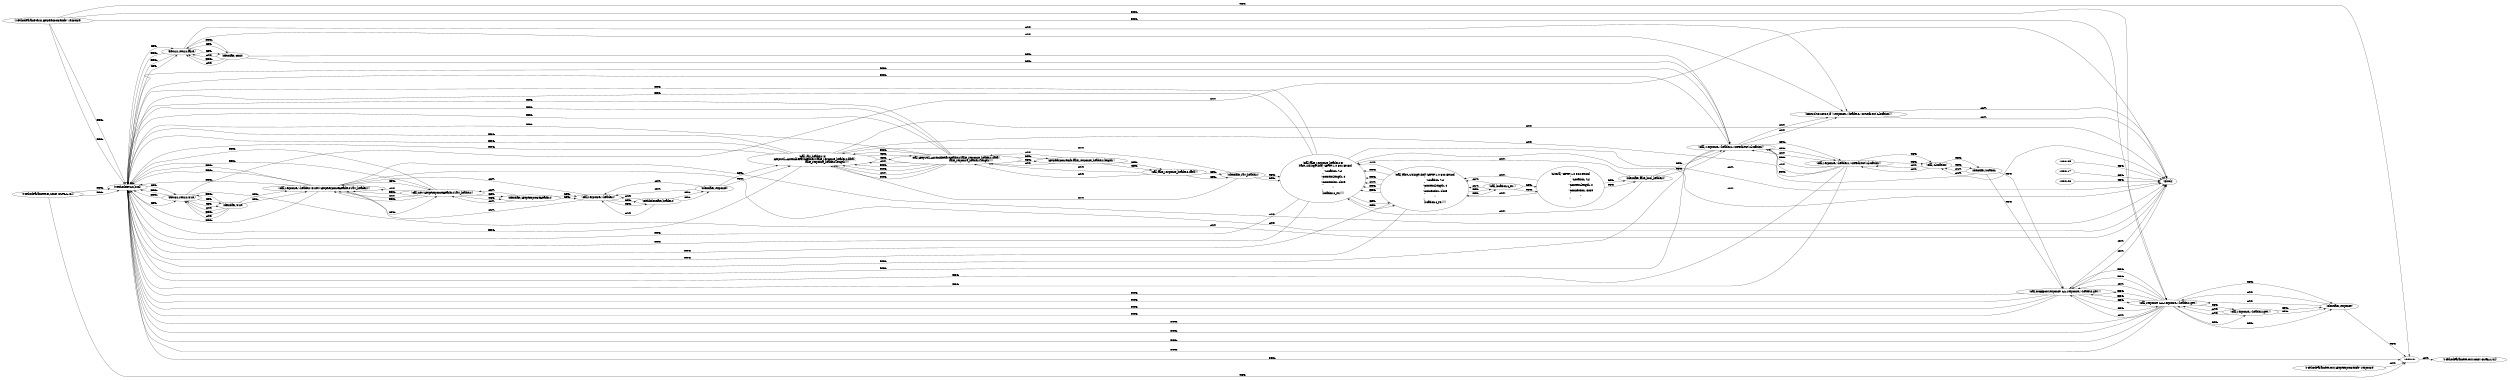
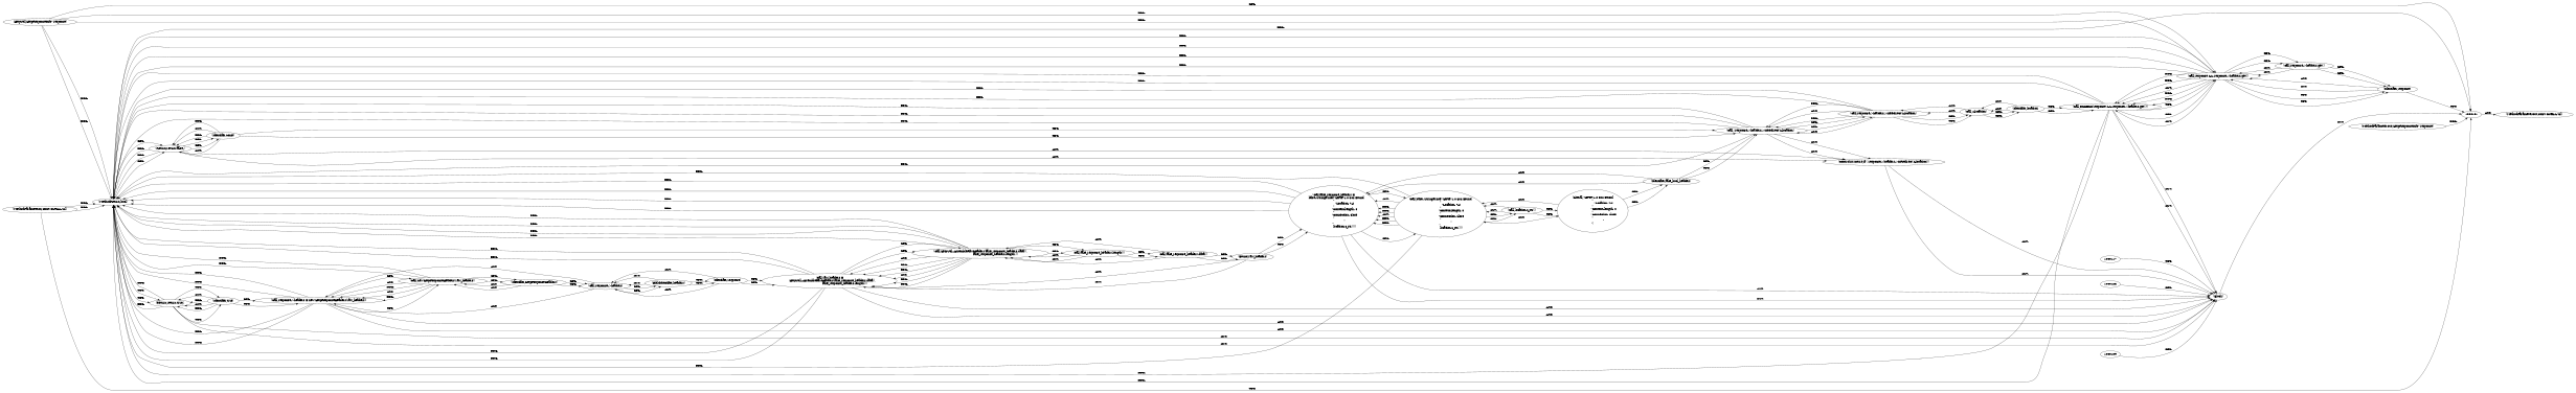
  digraph {
    rankdir=LR
    n1 [label="(MethodReturn,bool)"]
    n2 [label="(Return,return true;)"]
    n3 [label="(Return,return false;)"]
    1000101
    n5 [label="(Block,)"]
    n6 [label="(Identifier,true)"]
    n7 [label="(ControlStructure,if (!response->headers->IsRedirect(&location)))"]
    n8 [label="(Identifier,const)"]
    n9 [label="(MethodParameterOut,const GURL& url)"]
-   n10 [label="(MethodParameterIn,HttpResponseInfo* response)"]
+   n10 [label="(HttpUtil,HttpResponseInfo* response)"]
    n11 [label="(Call,response && response->headers.get())"]
    n12 [label="(Identifier,response)"]
    n13 [label="(Call,response->headers.get())"]
    n14 [label="(Call,DCHECK(response && response->headers.get()))"]
    n15 [label="(MethodParameterOut,HttpResponseInfo* response)"]
    n16 [label="(Call,fake_response_headers =\n      base::StringPrintf(\"HTTP/1.0 302 Found\n\"\n                         \"Location: %s\n\"\n                         \"Content-length: 0\n\"\n                         \"Connection: close\n\"\n                         \"\n\",\n                         location.c_str()))"]
    n17 [label="(Call,base::StringPrintf(\"HTTP/1.0 302 Found\n\"\n                         \"Location: %s\n\"\n                         \"Content-length: 0\n\"\n                         \"Connection: close\n\"\n                         \"\n\",\n                         location.c_str()))"]
    n18 [label="(Call,location.c_str())"]
    n19 [label="(Identifier,fake_bool_headers)"]
    n20 [label="(Call,!response->headers->IsRedirect(&location))"]
    n21 [label="(Call,response->headers->IsRedirect(&location))"]
    n22 [label="(Literal,\"HTTP/1.0 302 Found\n\"\n                         \"Location: %s\n\"\n                         \"Content-length: 0\n\"\n                         \"Connection: close\n\"\n                         \"\n\")"]
    n23 [label="(Call,raw_headers =\n       HttpUtil::AssembleRawHeaders(fake_response_headers.data(),\n                                    fake_response_headers.length()))"]
    n24 [label="(Call,HttpUtil::AssembleRawHeaders(fake_response_headers.data(),\n                                    fake_response_headers.length()))"]
-   n25 [label="(HttpResponseInfo,fake_response_headers.length())"]
-   n26 [label="(Identifier,raw_headers)"]
+   n25 [label="(Call,fake_response_headers.length())"]
+   n26 [label="(Found,raw_headers)"]
    n27 [label="(Call,fake_response_headers.data())"]
    n28 [label="(MethodParameterIn,const GURL& url)"]
    n29 [label="(FieldIdentifier,headers)"]
    n30 [label="(Call,response->headers)"]
    n31 [label="(Identifier,response)"]
    n32 [label="(Call,response->headers = new HttpResponseHeaders(raw_headers))"]
    n33 [label="(Call,new HttpResponseHeaders(raw_headers))"]
    n34 [label="(Identifier,HttpResponseHeaders)"]
    n35 [label="(Call,&location)"]
    n36 [label="(Identifier,location)"]
    1000109
    1000117
    1000123
    n1 -> n2 [label="CFG: "]
    n1 -> n2 [label="CFG: "]
    n1 -> n3 [label="CFG: "]
    n1 -> n3 [label="CFG: "]
    n1 -> 1000101 [label="DDG: "]
    n2 -> n1 [label="DDG: "]
    n2 -> n1 [label="DDG: "]
    n2 -> n5 [label="AST: "]
    n2 -> n5 [label="AST: "]
    n2 -> n6 [label="CFG: "]
    n2 -> n6 [label="CFG: "]
    n3 -> n1 [label="DDG: "]
    n3 -> n1 [label="DDG: "]
    n3 -> n7 [label="AST: "]
    n3 -> n7 [label="AST: "]
    n3 -> n8 [label="CFG: "]
    n3 -> n8 [label="CFG: "]
    1000101 -> n9 [label="AST: "]
+   n5 -> 1000101 [label="AST: "]
    n6 -> n2 [label="AST: "]
    n6 -> n2 [label="DDG: "]
    n6 -> n2 [label="AST: "]
    n6 -> n2 [label="DDG: "]
    n6 -> n32 [label="CFG: "]
    n6 -> n32 [label="CFG: "]
    n7 -> n5 [label="AST: "]
    n7 -> n5 [label="AST: "]
    n8 -> n3 [label="AST: "]
    n8 -> n3 [label="DDG: "]
    n8 -> n3 [label="AST: "]
    n8 -> n3 [label="DDG: "]
    n8 -> n20 [label="CFG: "]
    n8 -> n20 [label="CFG: "]
    n10 -> n1 [label="DDG: "]
    n10 -> n1 [label="DDG: "]
    n10 -> 1000101 [label="CFG: "]
    n10 -> n11 [label="DDG: "]
    n10 -> n11 [label="DDG: "]
    n11 -> n1 [label="DDG: "]
    n11 -> n1 [label="DDG: "]
    n11 -> n1 [label="DDG: "]
    n11 -> n1 [label="DDG: "]
    n11 -> n12 [label="CFG: "]
    n11 -> n12 [label="CFG: "]
    n11 -> n13 [label="CFG: "]
    n11 -> n13 [label="CFG: "]
    n11 -> n14 [label="AST: "]
    n11 -> n14 [label="DDG: "]
    n11 -> n14 [label="DDG: "]
    n11 -> n14 [label="AST: "]
    n11 -> n14 [label="DDG: "]
    n11 -> n14 [label="DDG: "]
    n12 -> 1000101 [label="CFG: "]
    n12 -> n11 [label="AST: "]
    n12 -> n11 [label="AST: "]
    n13 -> n11 [label="AST: "]
    n13 -> n11 [label="AST: "]
    n13 -> n12 [label="CFG: "]
    n13 -> n12 [label="CFG: "]
    n14 -> n1 [label="DDG: "]
    n14 -> n1 [label="DDG: "]
    n14 -> n1 [label="DDG: "]
    n14 -> n1 [label="DDG: "]
    n14 -> n5 [label="AST: "]
    n14 -> n5 [label="AST: "]
    n14 -> n11 [label="CFG: "]
    n14 -> n11 [label="CFG: "]
-   n15 -> 1000101 [label="AST: "]
+   n15 -> 1000101 [label="DDG: "]
    n16 -> n1 [label="DDG: "]
    n16 -> n1 [label="DDG: "]
    n16 -> n1 [label="DDG: "]
    n16 -> n1 [label="DDG: "]
    n16 -> n5 [label="AST: "]
    n16 -> n5 [label="AST: "]
    n16 -> n17 [label="CFG: "]
    n16 -> n17 [label="CFG: "]
    n17 -> n1 [label="DDG: "]
    n17 -> n1 [label="DDG: "]
    n17 -> n16 [label="AST: "]
    n17 -> n16 [label="DDG: "]
    n17 -> n16 [label="DDG: "]
    n17 -> n16 [label="AST: "]
    n17 -> n16 [label="DDG: "]
    n17 -> n16 [label="DDG: "]
    n17 -> n18 [label="CFG: "]
    n17 -> n18 [label="CFG: "]
    n18 -> n17 [label="AST: "]
    n18 -> n17 [label="AST: "]
    n18 -> n22 [label="CFG: "]
    n18 -> n22 [label="CFG: "]
    n19 -> n16 [label="AST: "]
    n19 -> n16 [label="AST: "]
    n19 -> n20 [label="CFG: "]
    n19 -> n20 [label="CFG: "]
    n20 -> n1 [label="DDG: "]
    n20 -> n1 [label="DDG: "]
    n20 -> n1 [label="DDG: "]
    n20 -> n1 [label="DDG: "]
    n20 -> n7 [label="AST: "]
    n20 -> n7 [label="AST: "]
    n20 -> n21 [label="CFG: "]
    n20 -> n21 [label="CFG: "]
    n21 -> n1 [label="DDG: "]
    n21 -> n1 [label="DDG: "]
    n21 -> n20 [label="AST: "]
    n21 -> n20 [label="DDG: "]
    n21 -> n20 [label="AST: "]
    n21 -> n20 [label="DDG: "]
    n21 -> n35 [label="CFG: "]
    n21 -> n35 [label="CFG: "]
    n22 -> n17 [label="AST: "]
    n22 -> n17 [label="AST: "]
    n22 -> n19 [label="CFG: "]
    n22 -> n19 [label="CFG: "]
    n23 -> n1 [label="DDG: "]
    n23 -> n1 [label="DDG: "]
    n23 -> n1 [label="DDG: "]
    n23 -> n1 [label="DDG: "]
    n23 -> n5 [label="AST: "]
    n23 -> n5 [label="AST: "]
    n23 -> n24 [label="CFG: "]
    n23 -> n24 [label="CFG: "]
    n24 -> n1 [label="DDG: "]
    n24 -> n1 [label="DDG: "]
    n24 -> n1 [label="DDG: "]
    n24 -> n1 [label="DDG: "]
    n24 -> n23 [label="AST: "]
    n24 -> n23 [label="DDG: "]
    n24 -> n23 [label="DDG: "]
    n24 -> n23 [label="AST: "]
    n24 -> n23 [label="DDG: "]
    n24 -> n23 [label="DDG: "]
    n24 -> n25 [label="CFG: "]
    n24 -> n25 [label="CFG: "]
    n25 -> n24 [label="AST: "]
    n25 -> n24 [label="AST: "]
    n25 -> n27 [label="CFG: "]
    n25 -> n27 [label="CFG: "]
    n26 -> n16 [label="CFG: "]
    n26 -> n16 [label="CFG: "]
    n26 -> n23 [label="AST: "]
    n26 -> n23 [label="AST: "]
    n27 -> n24 [label="AST: "]
    n27 -> n24 [label="AST: "]
    n27 -> n26 [label="CFG: "]
    n27 -> n26 [label="CFG: "]
    n28 -> n1 [label="DDG: "]
    n28 -> n1 [label="DDG: "]
    n28 -> 1000101 [label="CFG: "]
    n29 -> n30 [label="AST: "]
    n29 -> n30 [label="AST: "]
    n29 -> n31 [label="CFG: "]
    n29 -> n31 [label="CFG: "]
    n30 -> n29 [label="CFG: "]
    n30 -> n29 [label="CFG: "]
    n30 -> n32 [label="AST: "]
    n30 -> n32 [label="AST: "]
    n31 -> n23 [label="CFG: "]
    n31 -> n23 [label="CFG: "]
    n31 -> n30 [label="AST: "]
    n31 -> n30 [label="AST: "]
    n32 -> n1 [label="DDG: "]
    n32 -> n1 [label="DDG: "]
    n32 -> n1 [label="DDG: "]
    n32 -> n1 [label="DDG: "]
    n32 -> n5 [label="AST: "]
    n32 -> n5 [label="AST: "]
    n32 -> n33 [label="CFG: "]
    n32 -> n33 [label="CFG: "]
    n33 -> n1 [label="DDG: "]
    n33 -> n1 [label="DDG: "]
    n33 -> n32 [label="AST: "]
    n33 -> n32 [label="DDG: "]
    n33 -> n32 [label="AST: "]
    n33 -> n32 [label="DDG: "]
    n33 -> n34 [label="CFG: "]
    n33 -> n34 [label="CFG: "]
    n34 -> n30 [label="CFG: "]
    n34 -> n30 [label="CFG: "]
    n34 -> n33 [label="AST: "]
    n34 -> n33 [label="AST: "]
    n35 -> n21 [label="AST: "]
    n35 -> n21 [label="AST: "]
    n35 -> n36 [label="CFG: "]
    n35 -> n36 [label="CFG: "]
    n36 -> n14 [label="CFG: "]
    n36 -> n14 [label="CFG: "]
    n36 -> n35 [label="AST: "]
    n36 -> n35 [label="AST: "]
    1000109 -> n5 [label="CFG: "]
    1000117 -> n5 [label="CFG: "]
    1000123 -> n5 [label="CFG: "]
  }
